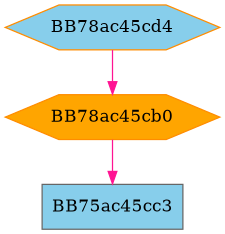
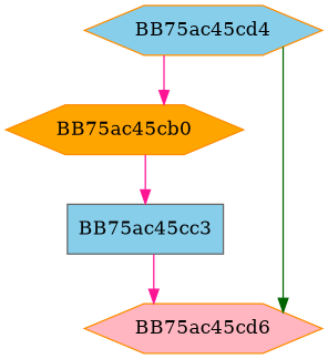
  digraph {
    splines=ortho
    node [color=darkorange fillcolor=skyblue shape=hexagon style=filled]
    edge [color=deeppink]
-   BB75ac45cb0 [fillcolor=orange label=BB78ac45cb0]
+   BB75ac45cb0 [fillcolor=orange]
    n2 [color=gray40 label=BB75ac45cc3 shape=box]
-   BB75ac45cd4 [label=BB78ac45cd4]
+   BB75ac45cd4
+   BB75ac45cd6 [fillcolor=lightpink]
    BB75ac45cb0 -> n2
+   n2 -> BB75ac45cd6
    BB75ac45cd4 -> BB75ac45cb0
+   BB75ac45cd4 -> BB75ac45cd6 [color=darkgreen]
  }
